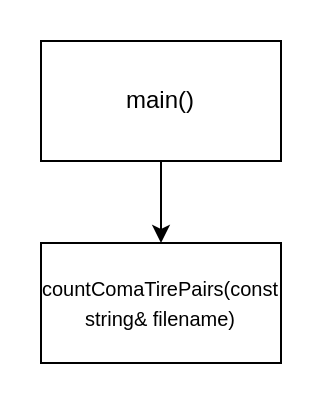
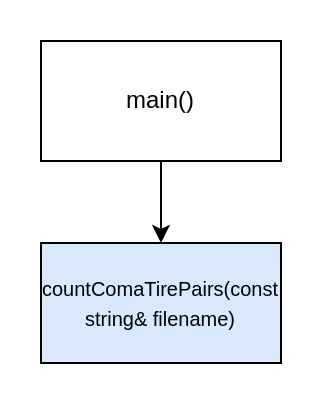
  <mxCell id="0" />
  <mxCell id="1" parent="0" />
  <mxCell id="2" style="edgeStyle=orthogonalEdgeStyle;rounded=0;orthogonalLoop=1;jettySize=auto;html=1;" edge="1" parent="1" source="3" target="4"><mxGeometry relative="1" as="geometry" /></mxCell>
  <mxCell id="3" value="main()" style="rounded=0;whiteSpace=wrap;html=1;" vertex="1" parent="1"><mxGeometry x="20" y="20" width="120" height="60" as="geometry" /></mxCell>
- <mxCell id="4" value="&lt;font style=&quot;font-size: 10px;&quot;&gt;countComaTirePairs(const string&amp;amp; filename)&lt;/font&gt;" style="rounded=0;whiteSpace=wrap;html=1;" vertex="1" parent="1"><mxGeometry x="20" y="121" width="120" height="60" as="geometry" /></mxCell>
+ <mxCell id="4" value="&lt;font style=&quot;font-size: 10px;&quot;&gt;countComaTirePairs(const string&amp;amp; filename)&lt;/font&gt;" style="rounded=0;whiteSpace=wrap;html=1;fillColor=#dae8fc;" vertex="1" parent="1"><mxGeometry x="20" y="121" width="120" height="60" as="geometry" /></mxCell>
